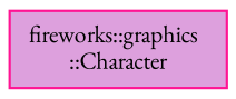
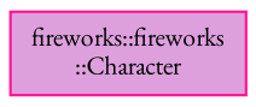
  digraph {
    rankdir=LR
    fontname="EB Garamond"
-   n1 [color=deeppink fillcolor=plum fontname="EB Garamond" fontsize=10 height=0.2 label="fireworks::graphics\l::Character" shape=record style=filled width=0.4]
+   n1 [color=deeppink fillcolor=plum fontname="EB Garamond" fontsize=10 height=0.2 label="fireworks::fireworks\l::Character" shape=record style=filled width=0.4]
  }
